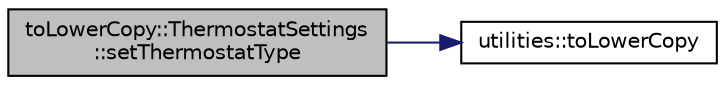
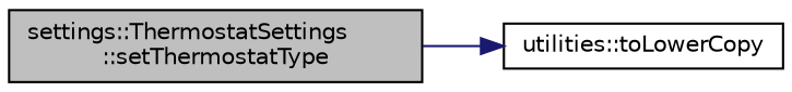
  digraph {
    rankdir=LR
    node [color=black fontname=Helvetica fontsize=10 shape=record style=filled]
-   n1 [fillcolor=grey75 fontcolor=black height=0.2 label="toLowerCopy::ThermostatSettings\l::setThermostatType" width=0.4]
+   n1 [fillcolor=grey75 fontcolor=black height=0.2 label="settings::ThermostatSettings\l::setThermostatType" width=0.4]
    n2 [fillcolor=white height=0.2 label="utilities::toLowerCopy" width=0.4]
    n1 -> n2 [color=midnightblue fontname=Helvetica fontsize=10 labelfontname=Helvetica labelfontsize=10 style=solid]
  }
